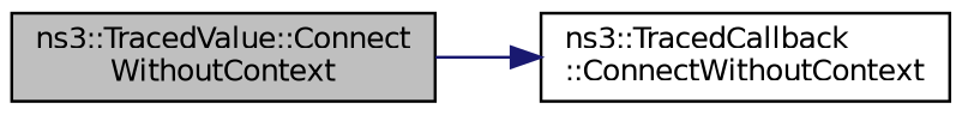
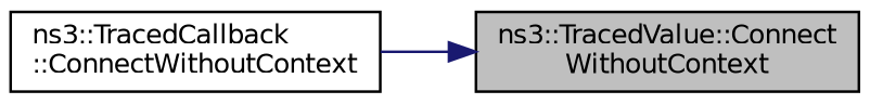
  digraph {
    rankdir=LR
    node [color=black fontname=Helvetica fontsize=10 shape=record style=filled]
    n1 [fillcolor=grey75 fontcolor=black height=0.2 label="ns3::TracedValue::Connect\lWithoutContext" width=0.4]
    n2 [fillcolor=white height=0.2 label="ns3::TracedCallback\l::ConnectWithoutContext" width=0.4]
-   n1 -> n2 [color=midnightblue fontname=Helvetica fontsize=10 labelfontname=Helvetica labelfontsize=10 style=solid]
+   n2 -> n1 [color=midnightblue fontname=Helvetica fontsize=10 labelfontname=Helvetica labelfontsize=10 style=solid]
  }
